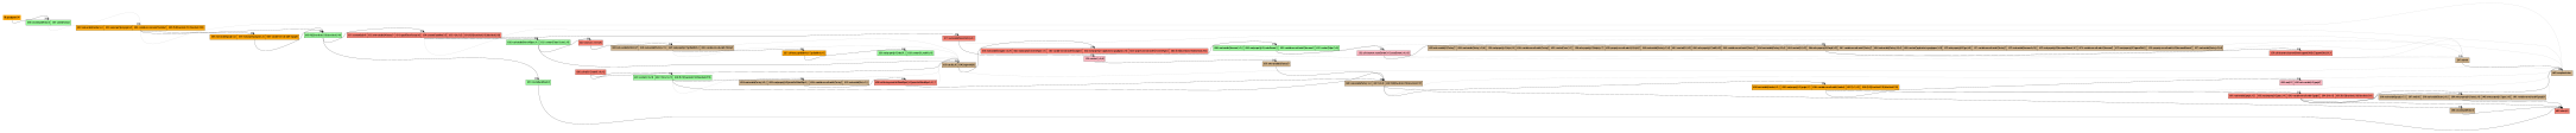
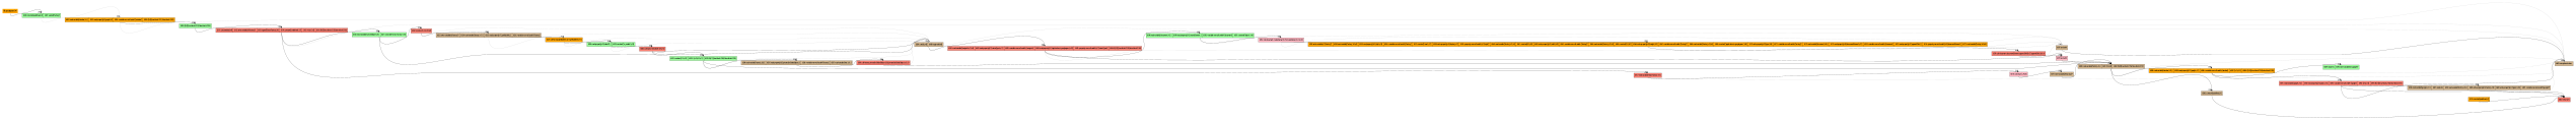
  digraph {
    fontname="Roboto Condensed"
    rankdir=LR
    node [fillcolor=tan fontname="Roboto Condensed" shape=record style=filled]
    edge [fontname="Roboto Condensed" headport=n tailport=s]
    n1 [fillcolor=orange label=BB_googlegears241 shape=none]
    n2 [fillcolor=palegreen label="{6300: constant[undefined,v1]|6301: vardecl['factory']}"]
    n3 [fillcolor=orange label="{6302: read-variable['window',v3,-]|6303: read-property[v3,'google',v2]|6304: \<variable-non-null-undef\>['window']|6305: if[v2](true-block:2131,false-block:2132)}"]
    n4 [fillcolor=palegreen label="{6309: if[v2](true-block:2133,false-block:2134)}"]
-   n5 [fillcolor=orange label="{6306: read-variable['google',v4,-]|6307: read-property[v4,'gears',v2]|6308: \<variable-non-null-undef\>['google']}"]
    n6 [label="{6403: exceptional-return}"]
-   n7 [fillcolor=palegreen label="{6310: constant[undefined,v1]}"]
+   n7 [fillcolor=orange label="{6310: constant[undefined,v1]}"]
    n8 [fillcolor=salmon label="{6311: constant[null,v4]|6312: write-variable[v4,'factory']*|6313: typeof['GearsFactory',v6]|6314: constant[\"undefined\",v7]|6315: !=[v6,v7,v5]|6316: if[v5](true-block:2135,false-block:2138)}"]
    n9 [fillcolor=salmon label="{6402: return[v1]}"]
    n10 [fillcolor=salmon label="{6317: read-variable['GearsFactory',v9,-]}"]
    n11 [fillcolor=palegreen label="{6320: read-variable['ActiveXObject',v9,-]|6321: constant[\"Gears.Factory\",v10]}"]
    n12 [fillcolor=lightpink label="{6318: construct [-,v9,v8]}"]
    n13 [fillcolor=salmon label="{6322: construct [-,v9,v10,v8]}"]
    n14 [label="{6339: catch[e,v8]|6340: begin-with[v8]}"]
    n15 [label="{6319: write-variable[v8,'factory']*}"]
    n16 [label="{6323: write-variable[v8,'factory']*|6324: read-variable['factory',v17,-]|6325: read-property[v17,'getBuildInfo',-]|6326: \<variable-non-null-undef\>['factory']}"]
    n17 [fillcolor=salmon label="{6341: read-variable['navigator',v12,v9]|6342: read-property[v12,'mimeTypes',v11]|6343: \<variable-non-null-undef\>['navigator']|6344: read-property[v11,'application/x-googlegears',v10]|6345: \<property-non-null-undef\>[v12,'mimeTypes']|6346: if[v10](true-block:2150,false-block:2154)}"]
    n18 [label="{6380: read-variable['factory',v9,-]|6381: ![v9,v8]|6382: if[v8](true-block:2156,false-block:2157)}"]
    n19 [label="{6383: constant[undefined,v1]}"]
    n20 [fillcolor=orange label="{6384: read-variable['window',v12,-]|6385: read-property[v12,'google',v11]|6386: \<variable-non-null-undef\>['window']|6387: ![v11,v10]|6388: if[v10](true-block:2158,false-block:2159)}"]
-   n21 [fillcolor=lightpink label="{6389: new[v13]|6390: write-variable[v13,'google']*}"]
+   n21 [fillcolor=palegreen label="{6389: new[v13]|6390: write-variable[v13,'google']*}"]
    n22 [fillcolor=salmon label="{6391: read-variable['google',v15,-]|6392: read-property[v15,'gears',v14]|6393: \<variable-non-null-undef\>['google']|6394: ![v14,v13]|6395: if[v13](true-block:2160,false-block:2161)}"]
    n23 [fillcolor=orange label="{6327: call-factory.getBuildInfo [v17,'getBuildInfo',v15]}"]
    n24 [fillcolor=palegreen label="{6348: read-variable['document',v15,-]|6349: read-property[v15,'createElement',-]|6350: \<variable-non-null-undef\>['document']|6351: constant[\"object\",v16]}"]
+   n25 [fillcolor=lightpink label="{6379: end-with}"]
    n26 [label="{6347: end-with}"]
    n27 [fillcolor=palegreen label="{6328: read-property[v15,'indexOf',-]|6329: constant[\"ie_mobile\",v18]}"]
    n28 [fillcolor=salmon label="{6330: call-null [v15,'indexOf',v18,v12]}"]
    n29 [fillcolor=palegreen label="{6331: constant[-1.0,v13]|6332: !=[v12,v13,v11]|6333: if[v11](true-block:2145,false-block:2155)}"]
    n30 [label="{6334: read-variable['factory',v20,-]|6335: read-property[v20,'privateSetGlobalObject',-]|6336: \<variable-non-null-undef\>['factory']|6337: read-variable['this',v21,-]}"]
    n31 [fillcolor=salmon label="{6338: call-factory.privateSetGlobalObject [v20,'privateSetGlobalObject',v21,-]*}"]
    n32 [fillcolor=lightpink label="{6352: call-document.createElement [v15,'createElement',v16,v13]}"]
-   n33 [label="{6353: write-variable[v13,'factory']*|6354: read-variable['factory',v19,v9]|6355: read-property[v19,'style',v18]|6356: \<variable-non-null-undef\>['factory']|6357: constant[\"none\",v17]|6358: write-property[v18,'display',v17]|6359: \<property-non-null-undef\>[v19,'style']*|6360: read-variable['factory',v21,v9]|6361: constant[0.0,v20]|6362: write-property[v21,'width',v20]|6363: \<variable-non-null-undef\>['factory']*|6364: read-variable['factory',v23,v9]|6365: constant[0.0,v22]|6366: write-property[v23,'height',v22]|6367: \<variable-non-null-undef\>['factory']*|6368: read-variable['factory',v25,v9]|6369: constant[\"application/x-googlegears\",v24]|6370: write-property[v25,'type',v24]|6371: \<variable-non-null-undef\>['factory']*|6372: read-variable['document',v28,-]|6373: read-property[v28,'documentElement',v27]|6374: \<variable-non-null-undef\>['document']|6375: read-property[v27,'appendChild',-]|6376: \<property-non-null-undef\>[v28,'documentElement']|6377: read-variable['factory',v29,v9]}"]
+   n33 [fillcolor=orange label="{6353: write-variable[v13,'factory']*|6354: read-variable['factory',v19,v9]|6355: read-property[v19,'style',v18]|6356: \<variable-non-null-undef\>['factory']|6357: constant[\"none\",v17]|6358: write-property[v18,'display',v17]|6359: \<property-non-null-undef\>[v19,'style']*|6360: read-variable['factory',v21,v9]|6361: constant[0.0,v20]|6362: write-property[v21,'width',v20]|6363: \<variable-non-null-undef\>['factory']*|6364: read-variable['factory',v23,v9]|6365: constant[0.0,v22]|6366: write-property[v23,'height',v22]|6367: \<variable-non-null-undef\>['factory']*|6368: read-variable['factory',v25,v9]|6369: constant[\"application/x-googlegears\",v24]|6370: write-property[v25,'type',v24]|6371: \<variable-non-null-undef\>['factory']*|6372: read-variable['document',v28,-]|6373: read-property[v28,'documentElement',v27]|6374: \<variable-non-null-undef\>['document']|6375: read-property[v27,'appendChild',-]|6376: \<property-non-null-undef\>[v28,'documentElement']|6377: read-variable['factory',v29,v9]}"]
    n34 [fillcolor=salmon label="{6378: call-document.documentElement.appendChild [v27,'appendChild',v29,-]*}"]
    n35 [label="{6396: read-variable['google',v17,-]|6397: new[v16]|6398: read-variable['factory',v18,-]|6399: write-property[v16,'factory',v18]|6400: write-property[v17,'gears',v16]|6401: \<variable-non-null-undef\>['google']*}"]
    n1 -> n2 [headlabel="    2129"]
    n2 -> n3 [color=gray headlabel="      2130"]
    n3 -> n4 [headlabel="      2132"]
-   n3 -> n5 [headlabel="      2131"]
    n3 -> n6 [color=gray headlabel="      2162"]
-   n4 -> n7 [headlabel="      2133"]
    n4 -> n8 [headlabel="      2134"]
-   n5 -> n4
    n7 -> n9 [headlabel="      2161"]
    n8 -> n6 [color=gray]
    n8 -> n10 [headlabel="      2135"]
    n8 -> n11 [headlabel="      2138"]
    n10 -> n6 [color=gray]
    n10 -> n12 [headlabel="      2136"]
    n11 -> n13 [headlabel="      2139"]
    n11 -> n14 [color=black headlabel="      2147"]
    n12 -> n15 [headlabel="      2137"]
    n13 -> n14 [color=gray]
    n13 -> n16 [headlabel="      2140"]
    n14 -> n6 [color=gray]
    n14 -> n17 [headlabel="      2148"]
    n15 -> n18 [headlabel="      2155"]
    n16 -> n14 [color=gray]
    n16 -> n23 [headlabel="      2141"]
    n17 -> n24 [headlabel="      2150"]
+   n17 -> n25 [headlabel="      2154"]
    n17 -> n26 [color=gray headlabel="      2149"]
    n18 -> n6 [color=gray]
    n18 -> n19 [headlabel="      2156"]
    n18 -> n20 [headlabel="      2157"]
    n19 -> n9
    n20 -> n6 [color=gray]
    n20 -> n21 [headlabel="      2158"]
    n20 -> n22 [headlabel="      2159"]
    n22 -> n6 [color=black]
    n22 -> n9
    n22 -> n35 [headlabel="      2160"]
    n23 -> n14 [color=gray]
    n23 -> n27 [headlabel="      2142"]
    n24 -> n26 [color=gray]
    n24 -> n32 [headlabel="      2151"]
+   n25 -> n18
    n26 -> n6
    n27 -> n14 [color=gray]
+   n27 -> n28 [headlabel="      2143"]
    n28 -> n14 [color=black]
    n28 -> n29 [headlabel="      2144"]
    n29 -> n14 [color=gray]
    n29 -> n18
    n29 -> n30 [headlabel="      2145"]
    n30 -> n31 [headlabel="      2146"]
    n31 -> n14 [color=gray]
    n31 -> n18
    n32 -> n26 [color=gray]
    n32 -> n33 [headlabel="      2152"]
    n33 -> n26 [color=gray]
    n33 -> n34 [headlabel="      2153"]
+   n34 -> n25
    n34 -> n26 [color=gray]
    n35 -> n6 [color=gray]
    n35 -> n9
  }
